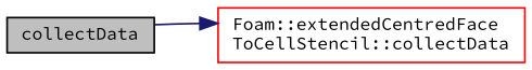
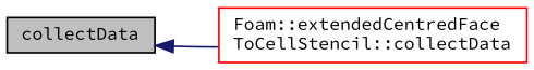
  digraph {
    rankdir=LR
    fontname="Source Code Pro"
    node [fontname="Source Code Pro" fontsize=10 shape=record]
    n1 [color=black fillcolor=grey75 fontcolor=black height=0.2 label=collectData style=filled width=0.4]
    n2 [color=red height=0.2 label="Foam::extendedCentredFace\lToCellStencil::collectData" width=0.4]
-   n2 -> n1 [color=midnightblue dir=back fontname="Source Code Pro" fontsize=10 labelfontname=Helvetica labelfontsize=10 style=solid]
+   n1 -> n2 [color=midnightblue dir=back fontname="Source Code Pro" fontsize=10 labelfontname=Helvetica labelfontsize=10 style=solid]
  }
